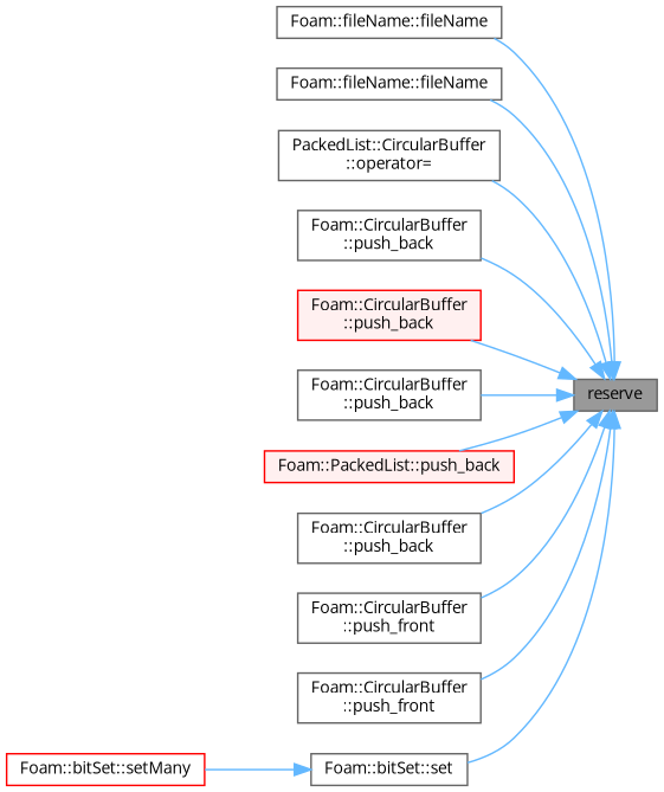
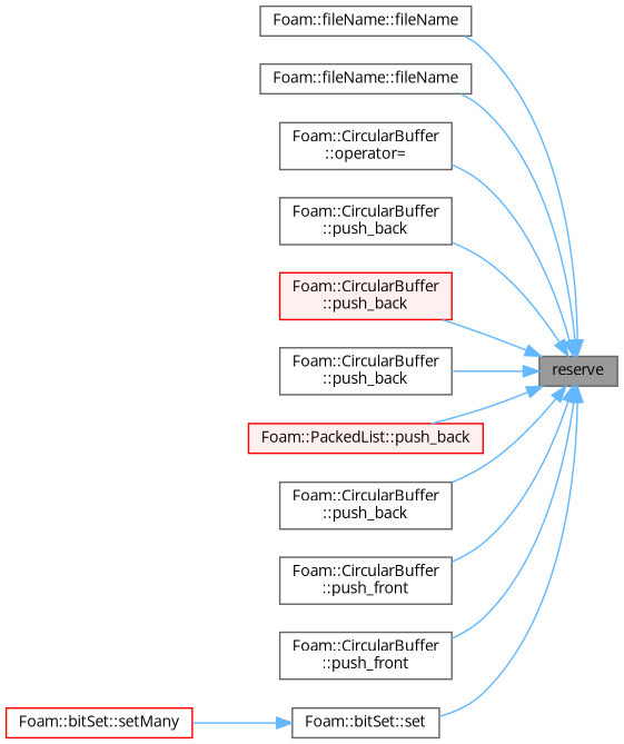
  digraph {
    fontname="Open Sans"
    rankdir=RL
    node [color=grey40 fillcolor=white fontname="Open Sans" fontsize=10 shape=box style=filled]
    edge [color=steelblue1 dir=back fontname="Open Sans" fontsize=10 labelfontname=Helvetica labelfontsize=10 style=solid]
    n1 [color=gray40 fillcolor=grey60 fontcolor=black height=0.2 label=reserve width=0.4]
    n2 [height=0.2 label="Foam::fileName::fileName" width=0.4]
    n3 [height=0.2 label="Foam::fileName::fileName" width=0.4]
-   n4 [height=0.2 label="PackedList::CircularBuffer\l::operator=" width=0.4]
+   n4 [height=0.2 label="Foam::CircularBuffer\l::operator=" width=0.4]
    n5 [height=0.2 label="Foam::CircularBuffer\l::push_back" width=0.4]
    n6 [color=red fillcolor="#FFF0F0" height=0.2 label="Foam::CircularBuffer\l::push_back" width=0.4]
    n7 [height=0.2 label="Foam::CircularBuffer\l::push_back" width=0.4]
    n8 [color=red fillcolor="#FFF0F0" height=0.2 label="Foam::PackedList::push_back" width=0.4]
    n9 [height=0.2 label="Foam::CircularBuffer\l::push_back" width=0.4]
    n10 [height=0.2 label="Foam::CircularBuffer\l::push_front" width=0.4]
    n11 [height=0.2 label="Foam::CircularBuffer\l::push_front" width=0.4]
    n12 [height=0.2 label="Foam::bitSet::set" width=0.4]
    n13 [color=red height=0.2 label="Foam::bitSet::setMany" width=0.4]
    n1 -> n2
    n1 -> n3
    n1 -> n4
    n1 -> n5
    n1 -> n6
    n1 -> n7
    n1 -> n8
    n1 -> n9
    n1 -> n10
    n1 -> n11
    n1 -> n12
    n12 -> n13
  }
